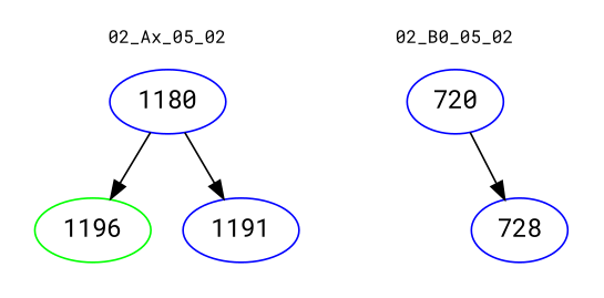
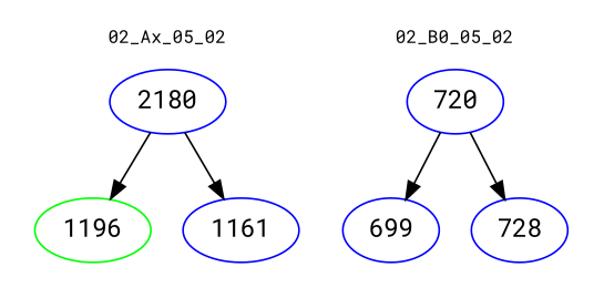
  digraph {
    fontname="Roboto Mono"
    node [color=blue fontname="Roboto Mono"]
    edge [color=black fontname="Roboto Mono"]
-   n1 [label=1180]
+   n1 [label=2180]
    n2 [color=green label=1196]
-   n3 [label=1191]
+   n3 [label=1161]
    n4 [label=720]
+   n5 [label=699]
    n6 [label=728]
    subgraph cluster_1 {
      color=white
      fontsize=10
      label="02_Ax_05_02"
      n1
      n2
      n3
    }
    subgraph cluster_2 {
      color=white
      fontsize=10
      label="02_B0_05_02"
      n4
+     n5
      n6
    }
    n1 -> n2
    n1 -> n3
+   n4 -> n5
    n4 -> n6
  }
